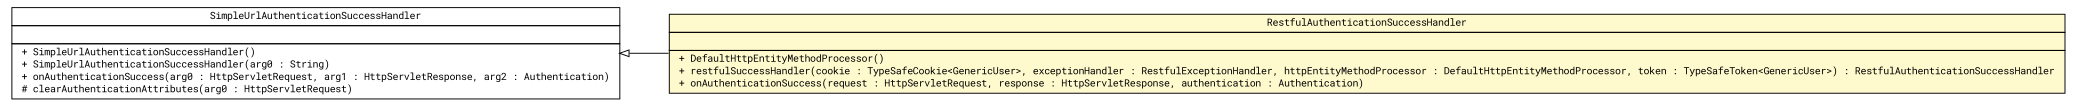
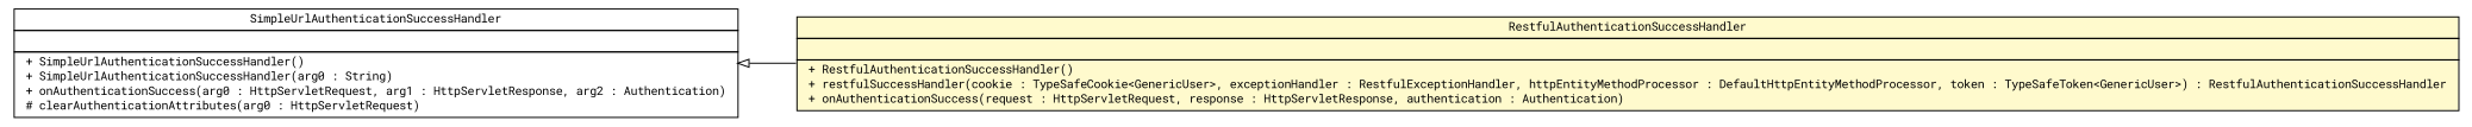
  digraph {
    nodesep=0.25
    ranksep=0.5
    rankdir=LR
    fontname="Roboto Mono"
    node [fontcolor=black fontname="Roboto Mono" fontsize=10.0 shape=plaintext]
-   n1 [label=<<table title="cn.home1.oss.lib.security.internal.rest.RestfulAuthenticationSuccessHandler" border="0" cellborder="1" cellspacing="0" cellpadding="2" port="p" bgcolor="lemonChiffon" href="./RestfulAuthenticationSuccessHandler.html"> 		<tr><td><table border="0" cellspacing="0" cellpadding="1"> <tr><td align="center" balign="center"> RestfulAuthenticationSuccessHandler </td></tr> 		</table></td></tr> 		<tr><td><table border="0" cellspacing="0" cellpadding="1"> <tr><td align="left" balign="left">  </td></tr> 		</table></td></tr> 		<tr><td><table border="0" cellspacing="0" cellpadding="1"> <tr><td align="left" balign="left"> + DefaultHttpEntityMethodProcessor() </td></tr> <tr><td align="left" balign="left"> + restfulSuccessHandler(cookie : TypeSafeCookie&lt;GenericUser&gt;, exceptionHandler : RestfulExceptionHandler, httpEntityMethodProcessor : DefaultHttpEntityMethodProcessor, token : TypeSafeToken&lt;GenericUser&gt;) : RestfulAuthenticationSuccessHandler </td></tr> <tr><td align="left" balign="left"> + onAuthenticationSuccess(request : HttpServletRequest, response : HttpServletResponse, authentication : Authentication) </td></tr> 		</table></td></tr> 		</table>>]
+   n1 [label=<<table title="cn.home1.oss.lib.security.internal.rest.RestfulAuthenticationSuccessHandler" border="0" cellborder="1" cellspacing="0" cellpadding="2" port="p" bgcolor="lemonChiffon" href="./RestfulAuthenticationSuccessHandler.html"> 		<tr><td><table border="0" cellspacing="0" cellpadding="1"> <tr><td align="center" balign="center"> RestfulAuthenticationSuccessHandler </td></tr> 		</table></td></tr> 		<tr><td><table border="0" cellspacing="0" cellpadding="1"> <tr><td align="left" balign="left">  </td></tr> 		</table></td></tr> 		<tr><td><table border="0" cellspacing="0" cellpadding="1"> <tr><td align="left" balign="left"> + RestfulAuthenticationSuccessHandler() </td></tr> <tr><td align="left" balign="left"> + restfulSuccessHandler(cookie : TypeSafeCookie&lt;GenericUser&gt;, exceptionHandler : RestfulExceptionHandler, httpEntityMethodProcessor : DefaultHttpEntityMethodProcessor, token : TypeSafeToken&lt;GenericUser&gt;) : RestfulAuthenticationSuccessHandler </td></tr> <tr><td align="left" balign="left"> + onAuthenticationSuccess(request : HttpServletRequest, response : HttpServletResponse, authentication : Authentication) </td></tr> 		</table></td></tr> 		</table>>]
    n2 [label=<<table title="org.springframework.security.web.authentication.SimpleUrlAuthenticationSuccessHandler" border="0" cellborder="1" cellspacing="0" cellpadding="2" port="p" href="http://java.sun.com/j2se/1.4.2/docs/api/org/springframework/security/web/authentication/SimpleUrlAuthenticationSuccessHandler.html"> 		<tr><td><table border="0" cellspacing="0" cellpadding="1"> <tr><td align="center" balign="center"> SimpleUrlAuthenticationSuccessHandler </td></tr> 		</table></td></tr> 		<tr><td><table border="0" cellspacing="0" cellpadding="1"> <tr><td align="left" balign="left">  </td></tr> 		</table></td></tr> 		<tr><td><table border="0" cellspacing="0" cellpadding="1"> <tr><td align="left" balign="left"> + SimpleUrlAuthenticationSuccessHandler() </td></tr> <tr><td align="left" balign="left"> + SimpleUrlAuthenticationSuccessHandler(arg0 : String) </td></tr> <tr><td align="left" balign="left"> + onAuthenticationSuccess(arg0 : HttpServletRequest, arg1 : HttpServletResponse, arg2 : Authentication) </td></tr> <tr><td align="left" balign="left"> # clearAuthenticationAttributes(arg0 : HttpServletRequest) </td></tr> 		</table></td></tr> 		</table>>]
    n2 -> n1 [arrowtail=empty dir=back fontname="Roboto Mono" fontsize=10 headport=p labelfontname=Helvetica labelfontsize=10 tailport=p]
  }
